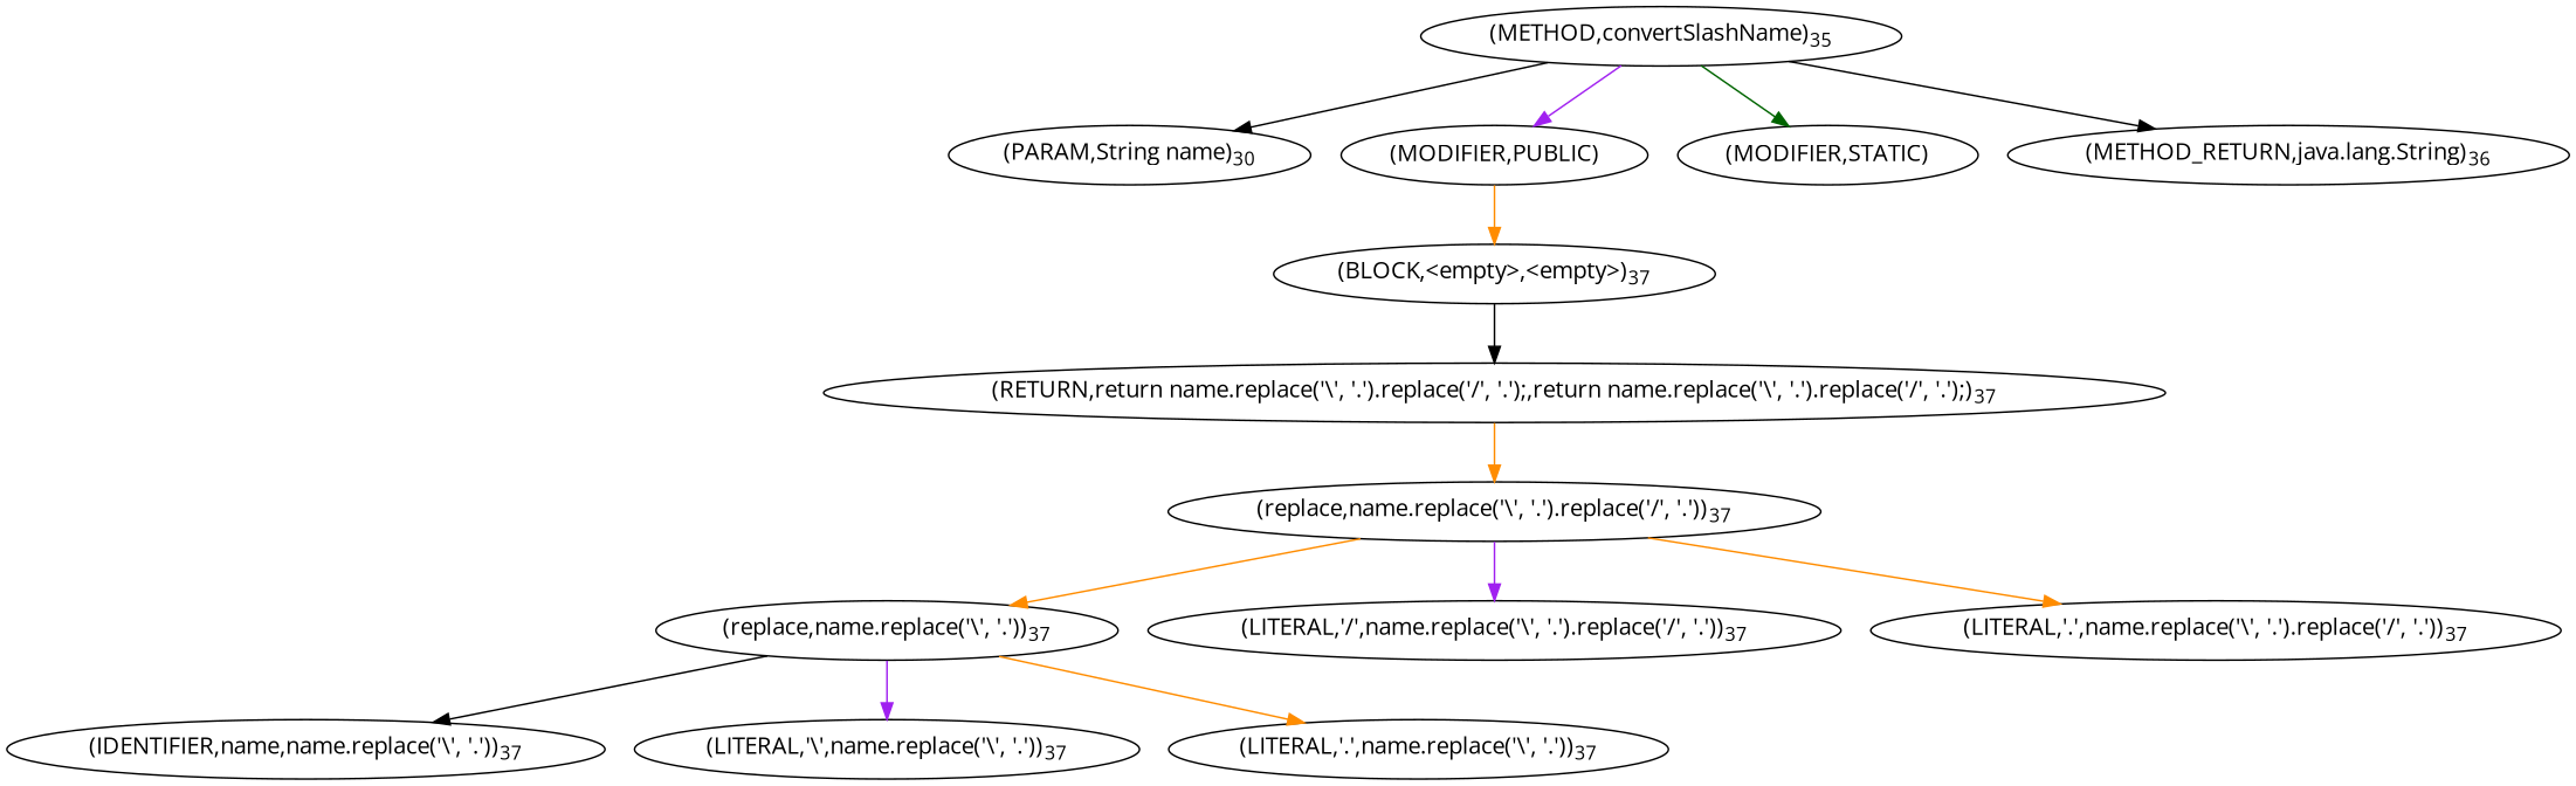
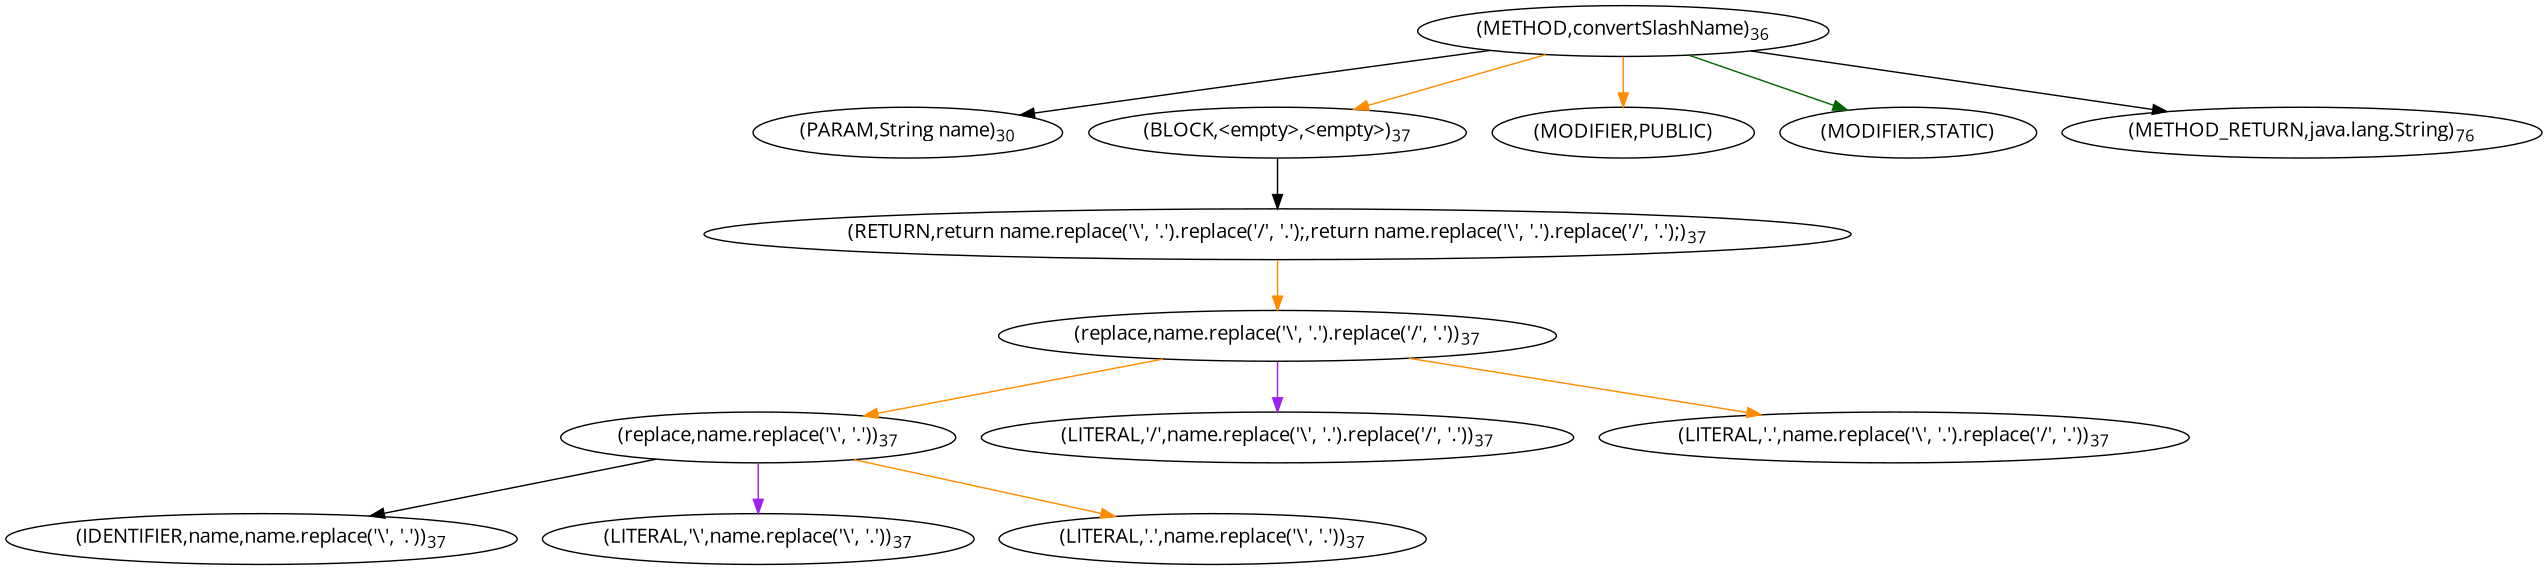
  digraph {
    fontname="Open Sans"
    node [fontname="Open Sans"]
    edge [color=darkorange fontname="Open Sans"]
-   n1 [label=<(METHOD,convertSlashName)<SUB>35</SUB>>]
+   n1 [label=<(METHOD,convertSlashName)<SUB>36</SUB>>]
    n2 [label=<(PARAM,String name)<SUB>30</SUB>>]
    n3 [label=<(BLOCK,&lt;empty&gt;,&lt;empty&gt;)<SUB>37</SUB>>]
    n4 [label=<(MODIFIER,PUBLIC)>]
    n5 [label=<(MODIFIER,STATIC)>]
-   n6 [label=<(METHOD_RETURN,java.lang.String)<SUB>36</SUB>>]
+   n6 [label=<(METHOD_RETURN,java.lang.String)<SUB>76</SUB>>]
    n7 [label=<(RETURN,return name.replace('\\', '.').replace('/', '.');,return name.replace('\\', '.').replace('/', '.');)<SUB>37</SUB>>]
    n8 [label=<(replace,name.replace('\\', '.').replace('/', '.'))<SUB>37</SUB>>]
    n9 [label=<(replace,name.replace('\\', '.'))<SUB>37</SUB>>]
    n10 [label=<(LITERAL,'/',name.replace('\\', '.').replace('/', '.'))<SUB>37</SUB>>]
    n11 [label=<(LITERAL,'.',name.replace('\\', '.').replace('/', '.'))<SUB>37</SUB>>]
    n12 [label=<(IDENTIFIER,name,name.replace('\\', '.'))<SUB>37</SUB>>]
    n13 [label=<(LITERAL,'\\',name.replace('\\', '.'))<SUB>37</SUB>>]
    n14 [label=<(LITERAL,'.',name.replace('\\', '.'))<SUB>37</SUB>>]
    n1 -> n2 [color=black]
-   n4 -> n3
-   n1 -> n4 [color=purple]
+   n1 -> n3
+   n1 -> n4
    n1 -> n5 [color=darkgreen]
    n1 -> n6 [color=black]
    n3 -> n7 [color=black]
    n7 -> n8
    n8 -> n9
    n8 -> n10 [color=purple]
    n8 -> n11
    n9 -> n12 [color=black]
    n9 -> n13 [color=purple]
    n9 -> n14
  }
